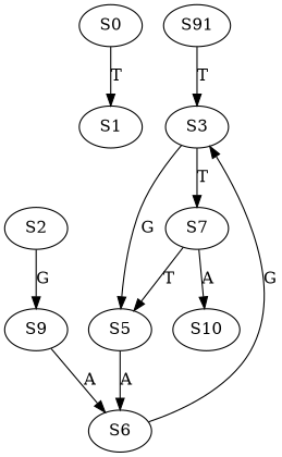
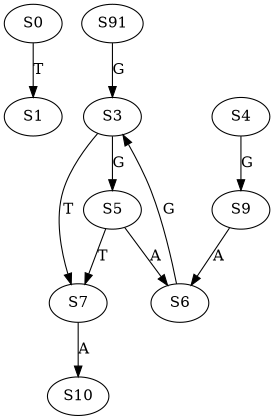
  strict digraph {
    S0
    S1
    S3
    S5
    S7
-   S4 [label=S2]
+   S4
    S9
    S6
    S10
    n10 [label=S91]
    S0 -> S1 [label=T]
    S3 -> S5 [label=G]
    S3 -> S7 [label=T]
-   S7 -> S5 [label=T]
+   S5 -> S7 [label=T]
    S5 -> S6 [label=A]
    S7 -> S10 [label=A]
    S4 -> S9 [label=G]
    S9 -> S6 [label=A]
    S6 -> S3 [label=G]
-   n10 -> S3 [label=T]
+   n10 -> S3 [label=G]
  }
